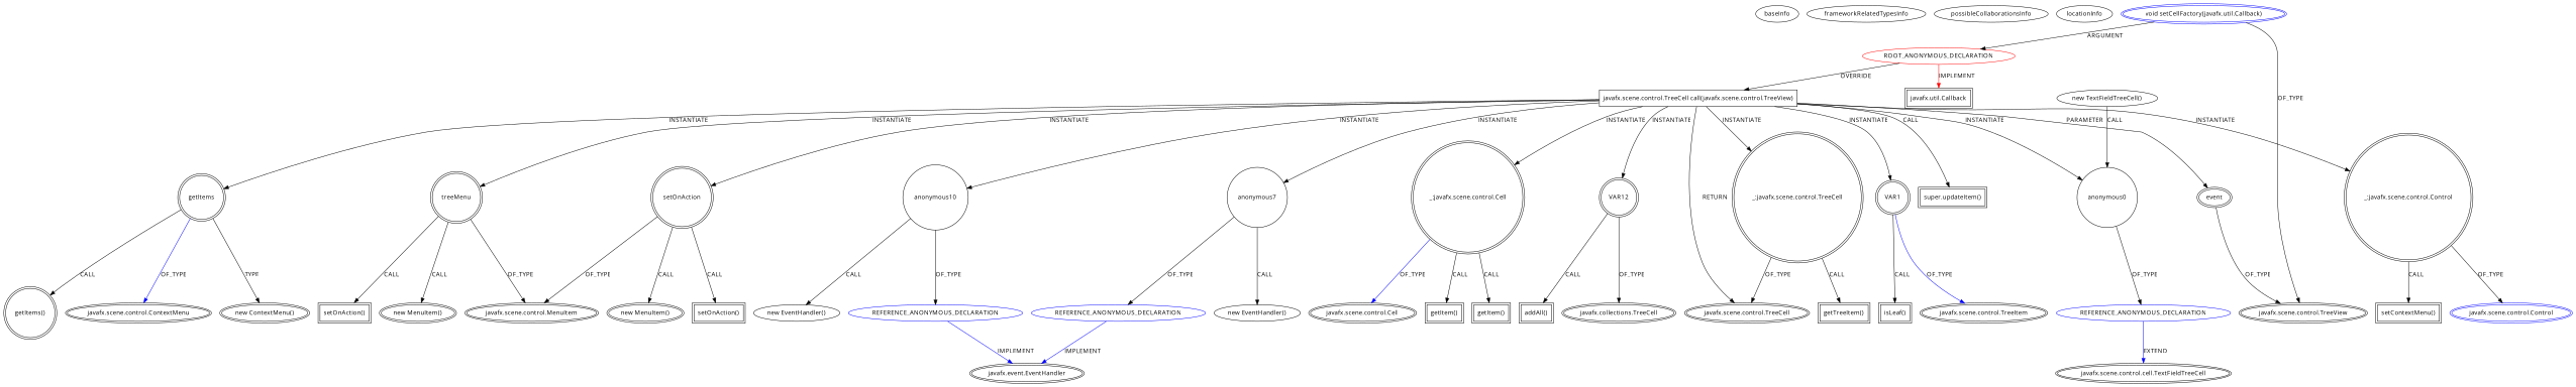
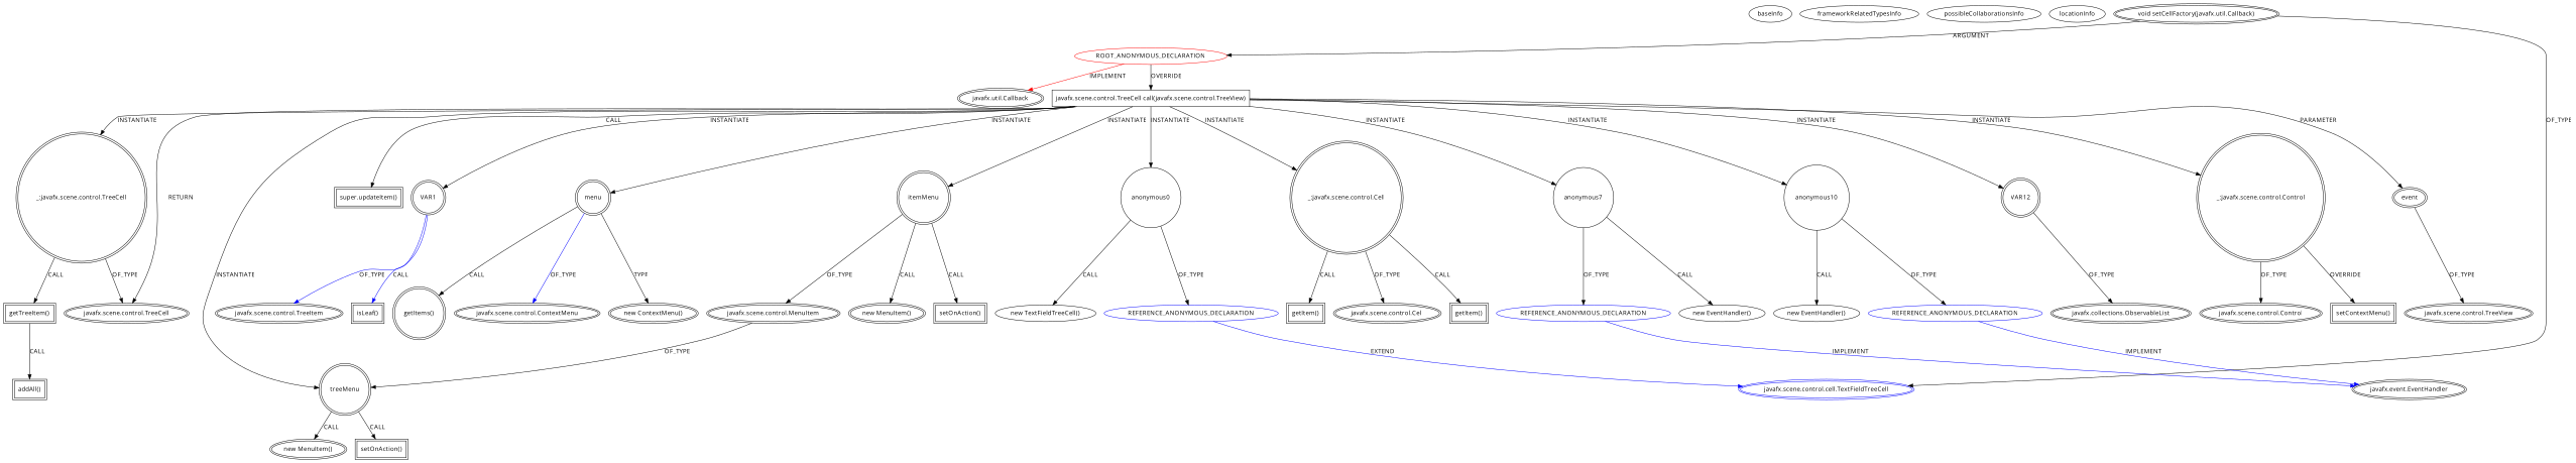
  digraph {
    fontname="Open Sans"
    node [fontname="Open Sans" isFrameworkType=true vertexType=VARIABLE_EXPRESION peripheries=2]
    edge [fontname="Open Sans"]
    baseInfo [category=extension_graph graphId=1070 isAnonymous=true possibleRelation=true isFrameworkType="" vertexType="" peripheries=""]
    frameworkRelatedTypesInfo [0="javafx.util.Callback" isFrameworkType="" vertexType="" peripheries=""]
    possibleCollaborationsInfo [0="1070~OVERRIDING_METHOD_DECLARATION-INSTANTIATION-~javafx.util.Callback ~javafx.event.EventHandler ~true~true" 1="1070~OVERRIDING_METHOD_DECLARATION-INSTANTIATION-~javafx.util.Callback ~javafx.scene.control.cell.TextFieldTreeCell ~true~true" isFrameworkType="" vertexType="" peripheries=""]
    locationInfo [contextSignature="void setUpContextMenu()" filePath="/Orlando80-mongo_management_studio/mongo_management_studio-master/src/Presentation/Controllers/mainController.java" graphId=1070 projectName="Orlando80-mongo_management_studio" isFrameworkType="" vertexType="" peripheries=""]
    n5 [color=red isFrameworkType=false label=ROOT_ANONYMOUS_DECLARATION vertexType=ROOT_ANONYMOUS_DECLARATION peripheries=""]
-   n6 [label="javafx.util.Callback" vertexType=FRAMEWORK_INTERFACE_TYPE shape=box]
+   n6 [label="javafx.util.Callback" vertexType=FRAMEWORK_INTERFACE_TYPE]
    n7 [isFrameworkType=false label="javafx.scene.control.TreeCell call(javafx.scene.control.TreeView)" shape=box vertexType=OVERRIDING_METHOD_DECLARATION peripheries=""]
    n8 [label="javafx.scene.control.TreeCell" vertexType=FRAMEWORK_CLASS_TYPE]
    n9 [label=event vertexType=PARAMETER_DECLARATION]
    n10 [isFrameworkType=false label=anonymous0 shape=circle peripheries=""]
    n11 [label="super.updateItem()" shape=box vertexType=SUPER_CALL]
    n12 [label=VAR1 shape=circle]
    n13 [label="_:javafx.scene.control.TreeCell" shape=circle]
-   n14 [label=getItems shape=circle]
-   n15 [label=setOnAction shape=circle]
+   n14 [label=menu shape=circle]
+   n15 [label=itemMenu shape=circle]
    n16 [label=treeMenu shape=circle]
    n17 [isFrameworkType=false label=anonymous7 shape=circle peripheries=""]
    n18 [label="_:javafx.scene.control.Cell" shape=circle]
    n19 [isFrameworkType=false label=anonymous10 shape=circle peripheries=""]
    n20 [label=VAR12 shape=circle]
    n21 [label="_:javafx.scene.control.Control" shape=circle]
-   n22 [label="void setCellFactory(javafx.util.Callback)" vertexType=OUTSIDE_CALL color=blue]
+   n22 [label="void setCellFactory(javafx.util.Callback)" vertexType=OUTSIDE_CALL]
    n23 [label="javafx.scene.control.TreeView" vertexType=FRAMEWORK_CLASS_TYPE]
    n24 [color=blue isFrameworkType=false label=REFERENCE_ANONYMOUS_DECLARATION vertexType=REFERENCE_ANONYMOUS_DECLARATION peripheries=""]
    n25 [isFrameworkType=false label="new TextFieldTreeCell()" vertexType=CONSTRUCTOR_CALL peripheries=""]
    n26 [label="javafx.scene.control.TreeItem" vertexType=FRAMEWORK_CLASS_TYPE]
    n27 [label="isLeaf()" shape=box vertexType=INSIDE_CALL]
    n28 [label="getTreeItem()" shape=box vertexType=INSIDE_CALL]
    n29 [label="javafx.scene.control.ContextMenu" vertexType=FRAMEWORK_CLASS_TYPE]
    n30 [label="new ContextMenu()" vertexType=CONSTRUCTOR_CALL]
    n31 [label="getItems()" shape=circle vertexType=INSIDE_CALL]
    n32 [label="javafx.scene.control.MenuItem" vertexType=FRAMEWORK_CLASS_TYPE]
    n33 [label="new MenuItem()" vertexType=CONSTRUCTOR_CALL]
    n34 [label="setOnAction()" shape=box vertexType=INSIDE_CALL]
    n35 [label="new MenuItem()" vertexType=CONSTRUCTOR_CALL]
    n36 [label="setOnAction()" shape=box vertexType=INSIDE_CALL]
    n37 [color=blue isFrameworkType=false label=REFERENCE_ANONYMOUS_DECLARATION vertexType=REFERENCE_ANONYMOUS_DECLARATION peripheries=""]
    n38 [isFrameworkType=false label="new EventHandler()" vertexType=CONSTRUCTOR_CALL peripheries=""]
    n39 [label="javafx.scene.control.Cell" vertexType=FRAMEWORK_CLASS_TYPE]
    n40 [label="getItem()" shape=box vertexType=INSIDE_CALL]
    n41 [label="getItem()" shape=box vertexType=INSIDE_CALL]
    n42 [color=blue isFrameworkType=false label=REFERENCE_ANONYMOUS_DECLARATION vertexType=REFERENCE_ANONYMOUS_DECLARATION peripheries=""]
    n43 [isFrameworkType=false label="new EventHandler()" vertexType=CONSTRUCTOR_CALL peripheries=""]
-   n44 [label="javafx.collections.TreeCell" vertexType=FRAMEWORK_INTERFACE_TYPE]
+   n44 [label="javafx.collections.ObservableList" vertexType=FRAMEWORK_INTERFACE_TYPE]
    n45 [label="addAll()" shape=box vertexType=INSIDE_CALL]
-   n46 [label="javafx.scene.control.Control" vertexType=FRAMEWORK_CLASS_TYPE color=blue]
+   n46 [label="javafx.scene.control.Control" vertexType=FRAMEWORK_CLASS_TYPE]
    n47 [label="setContextMenu()" shape=box vertexType=INSIDE_CALL]
-   n48 [label="javafx.scene.control.cell.TextFieldTreeCell" vertexType=FRAMEWORK_CLASS_TYPE]
+   n48 [label="javafx.scene.control.cell.TextFieldTreeCell" vertexType=FRAMEWORK_CLASS_TYPE color=blue]
    n49 [label="javafx.event.EventHandler" vertexType=FRAMEWORK_INTERFACE_TYPE]
    n5 -> n6 [color=red label=IMPLEMENT]
    n5 -> n7 [label=OVERRIDE]
    n7 -> n8 [label=RETURN]
    n7 -> n9 [label=PARAMETER]
    n7 -> n10 [label=INSTANTIATE]
    n7 -> n11 [label=CALL]
    n7 -> n12 [label=INSTANTIATE]
    n7 -> n13 [label=INSTANTIATE]
    n7 -> n14 [label=INSTANTIATE]
    n7 -> n15 [label=INSTANTIATE]
    n7 -> n16 [label=INSTANTIATE]
    n7 -> n17 [label=INSTANTIATE]
    n7 -> n18 [label=INSTANTIATE]
    n7 -> n19 [label=INSTANTIATE]
    n7 -> n20 [label=INSTANTIATE]
    n7 -> n21 [label=INSTANTIATE]
    n9 -> n23 [label=OF_TYPE]
    n10 -> n24 [label=OF_TYPE]
-   n25 -> n10 [label=CALL]
+   n10 -> n25 [label=CALL]
    n12 -> n26 [color=blue label=OF_TYPE]
-   n12 -> n27 [label=CALL]
+   n12 -> n27 [label=CALL color=blue]
    n13 -> n8 [label=OF_TYPE]
    n13 -> n28 [label=CALL]
    n14 -> n29 [color=blue label=OF_TYPE]
    n14 -> n30 [label=TYPE]
    n14 -> n31 [label=CALL]
    n15 -> n32 [label=OF_TYPE]
    n15 -> n33 [label=CALL]
    n15 -> n34 [label=CALL]
-   n16 -> n32 [label=OF_TYPE]
+   n32 -> n16 [label=OF_TYPE]
    n16 -> n35 [label=CALL]
    n16 -> n36 [label=CALL]
    n17 -> n37 [label=OF_TYPE]
    n17 -> n38 [label=CALL]
-   n18 -> n39 [label=OF_TYPE color=blue]
+   n18 -> n39 [label=OF_TYPE]
    n18 -> n40 [label=CALL]
    n18 -> n41 [label=CALL]
    n19 -> n42 [label=OF_TYPE]
    n19 -> n43 [label=CALL]
    n20 -> n44 [label=OF_TYPE]
-   n20 -> n45 [label=CALL]
+   n28 -> n45 [label=CALL]
    n21 -> n46 [label=OF_TYPE]
-   n21 -> n47 [label=CALL]
+   n21 -> n47 [label=OVERRIDE]
    n22 -> n5 [label=ARGUMENT]
-   n22 -> n23 [label=OF_TYPE]
+   n22 -> n48 [label=OF_TYPE]
    n24 -> n48 [color=blue label=EXTEND]
    n37 -> n49 [color=blue label=IMPLEMENT]
    n42 -> n49 [color=blue label=IMPLEMENT]
  }
